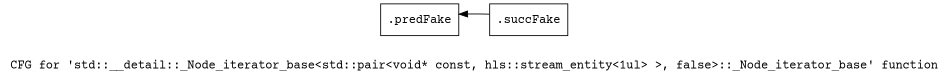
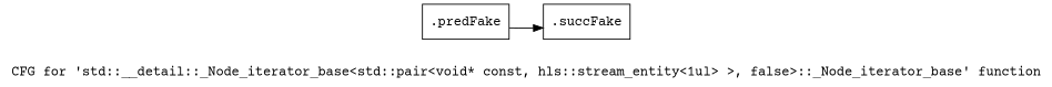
  digraph {
    label="CFG for 'std::__detail::_Node_iterator_base\<std::pair\<void* const, hls::stream_entity\<1ul\> \>, false\>::_Node_iterator_base' function"
    rankdir=LR
    fontname="Courier Prime"
    node [shape=record fontname="Courier Prime"]
    n1 [label="{.predFake}"]
    n2 [filename="/home/akhilkushe/Xilinx/Vitis_HLS/2021.2/tps/lnx64/gcc-6.2.0/lib/gcc/x86_64-pc-linux-gnu/6.2.0/../../../../include/c++/6.2.0/bits/hashtable_policy.h" label="{.succFake}" linenumber=308]
-   n2 -> n1 [execusionnum=1 filename="/home/akhilkushe/Xilinx/Vitis_HLS/2021.2/tps/lnx64/gcc-6.2.0/lib/gcc/x86_64-pc-linux-gnu/6.2.0/../../../../include/c++/6.2.0/bits/hashtable_policy.h" fontname="Courier Prime"]
+   n1 -> n2 [execusionnum=1 filename="/home/akhilkushe/Xilinx/Vitis_HLS/2021.2/tps/lnx64/gcc-6.2.0/lib/gcc/x86_64-pc-linux-gnu/6.2.0/../../../../include/c++/6.2.0/bits/hashtable_policy.h" fontname="Courier Prime"]
  }
